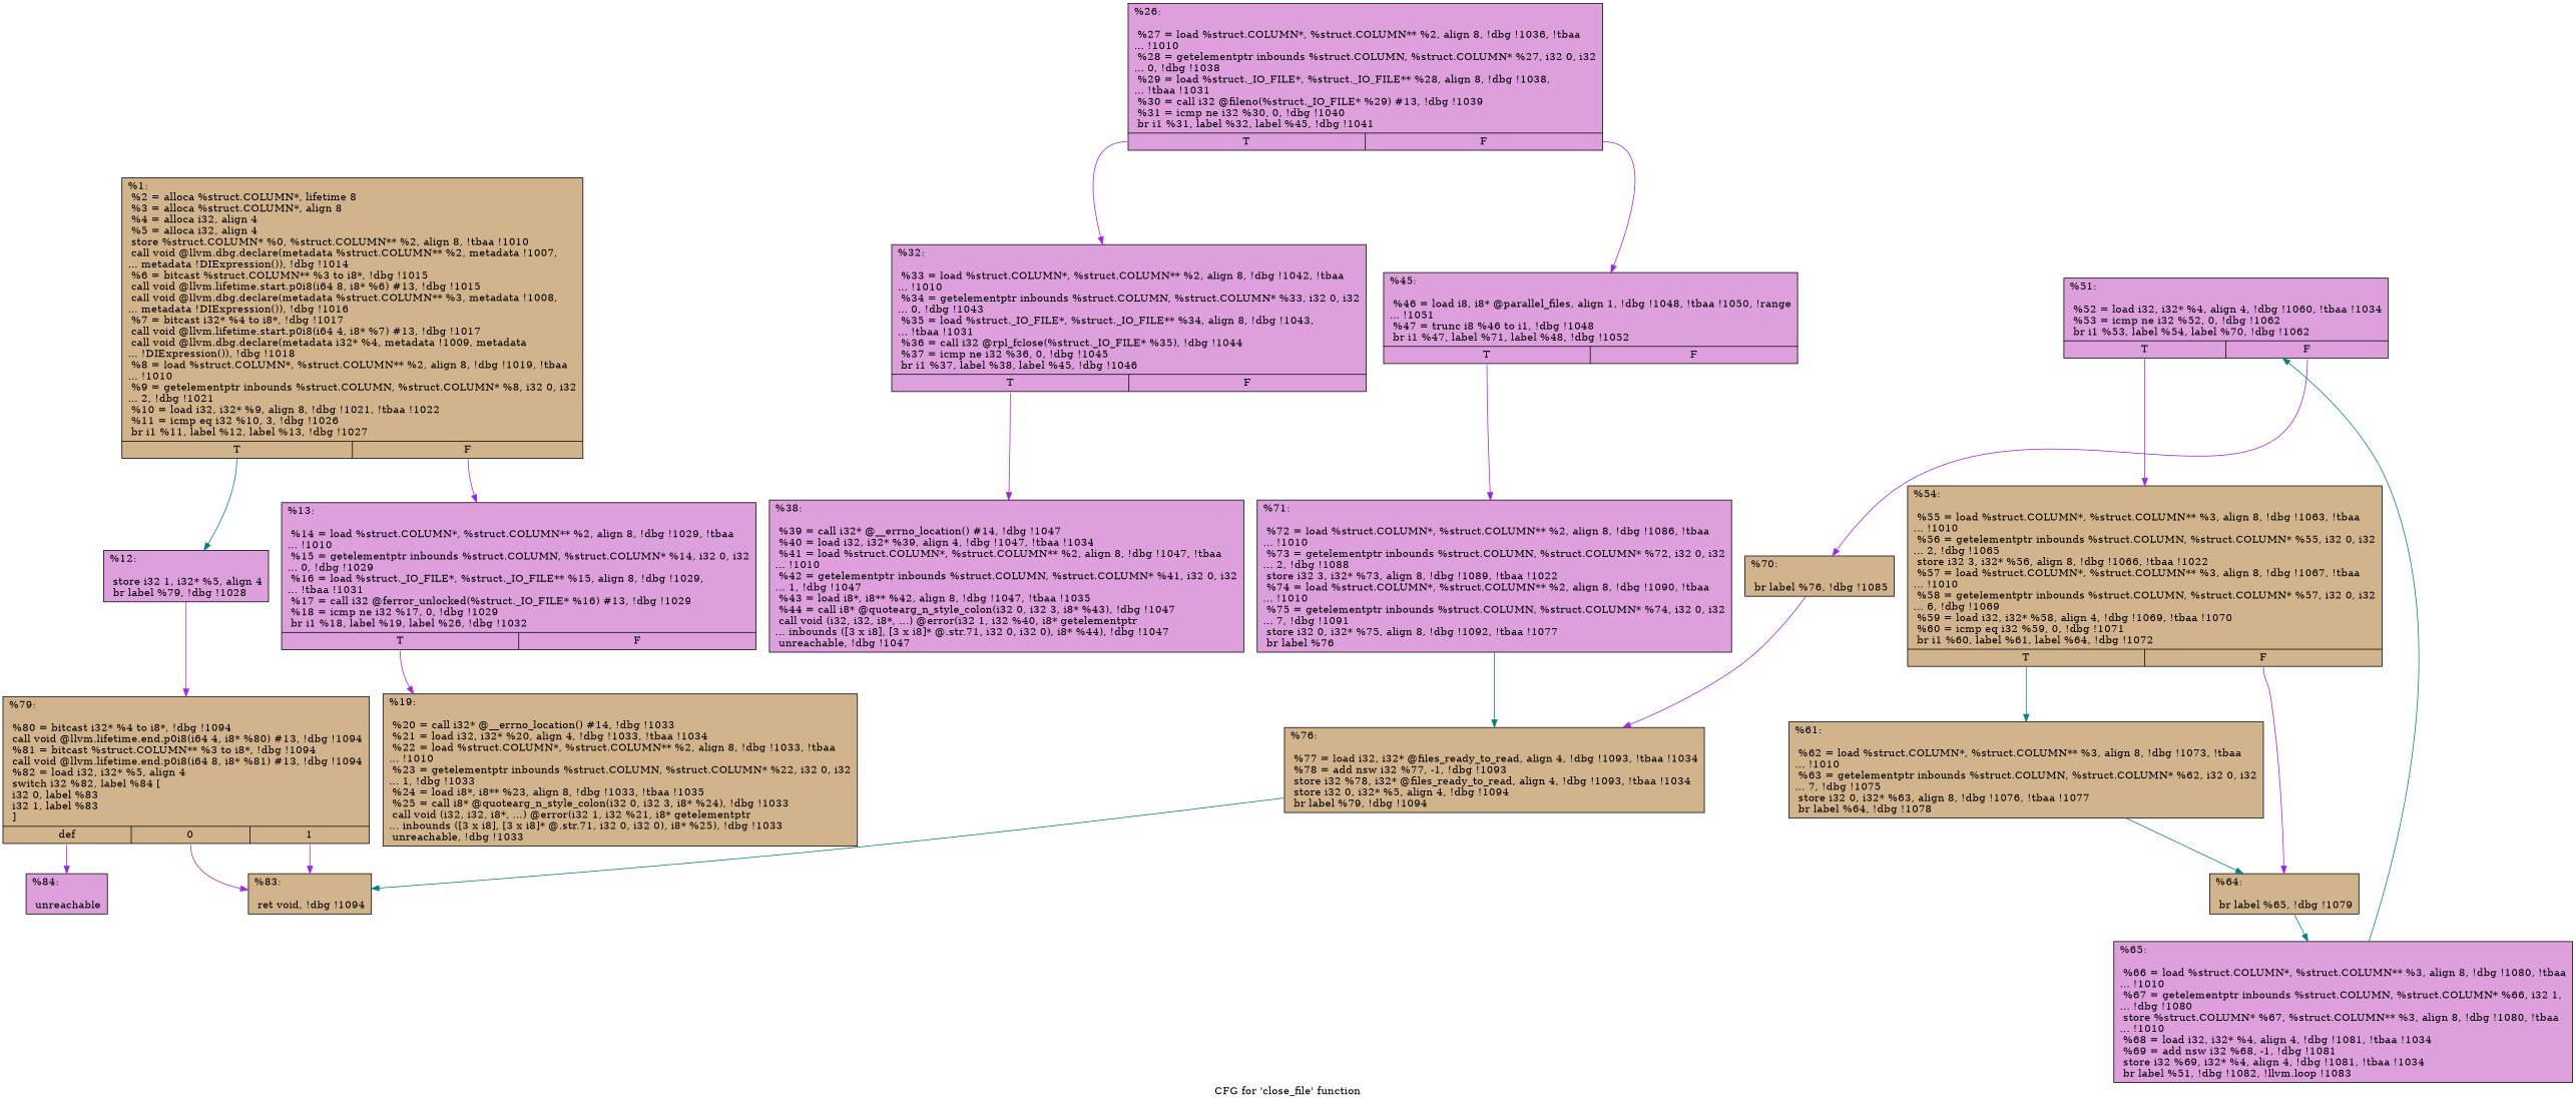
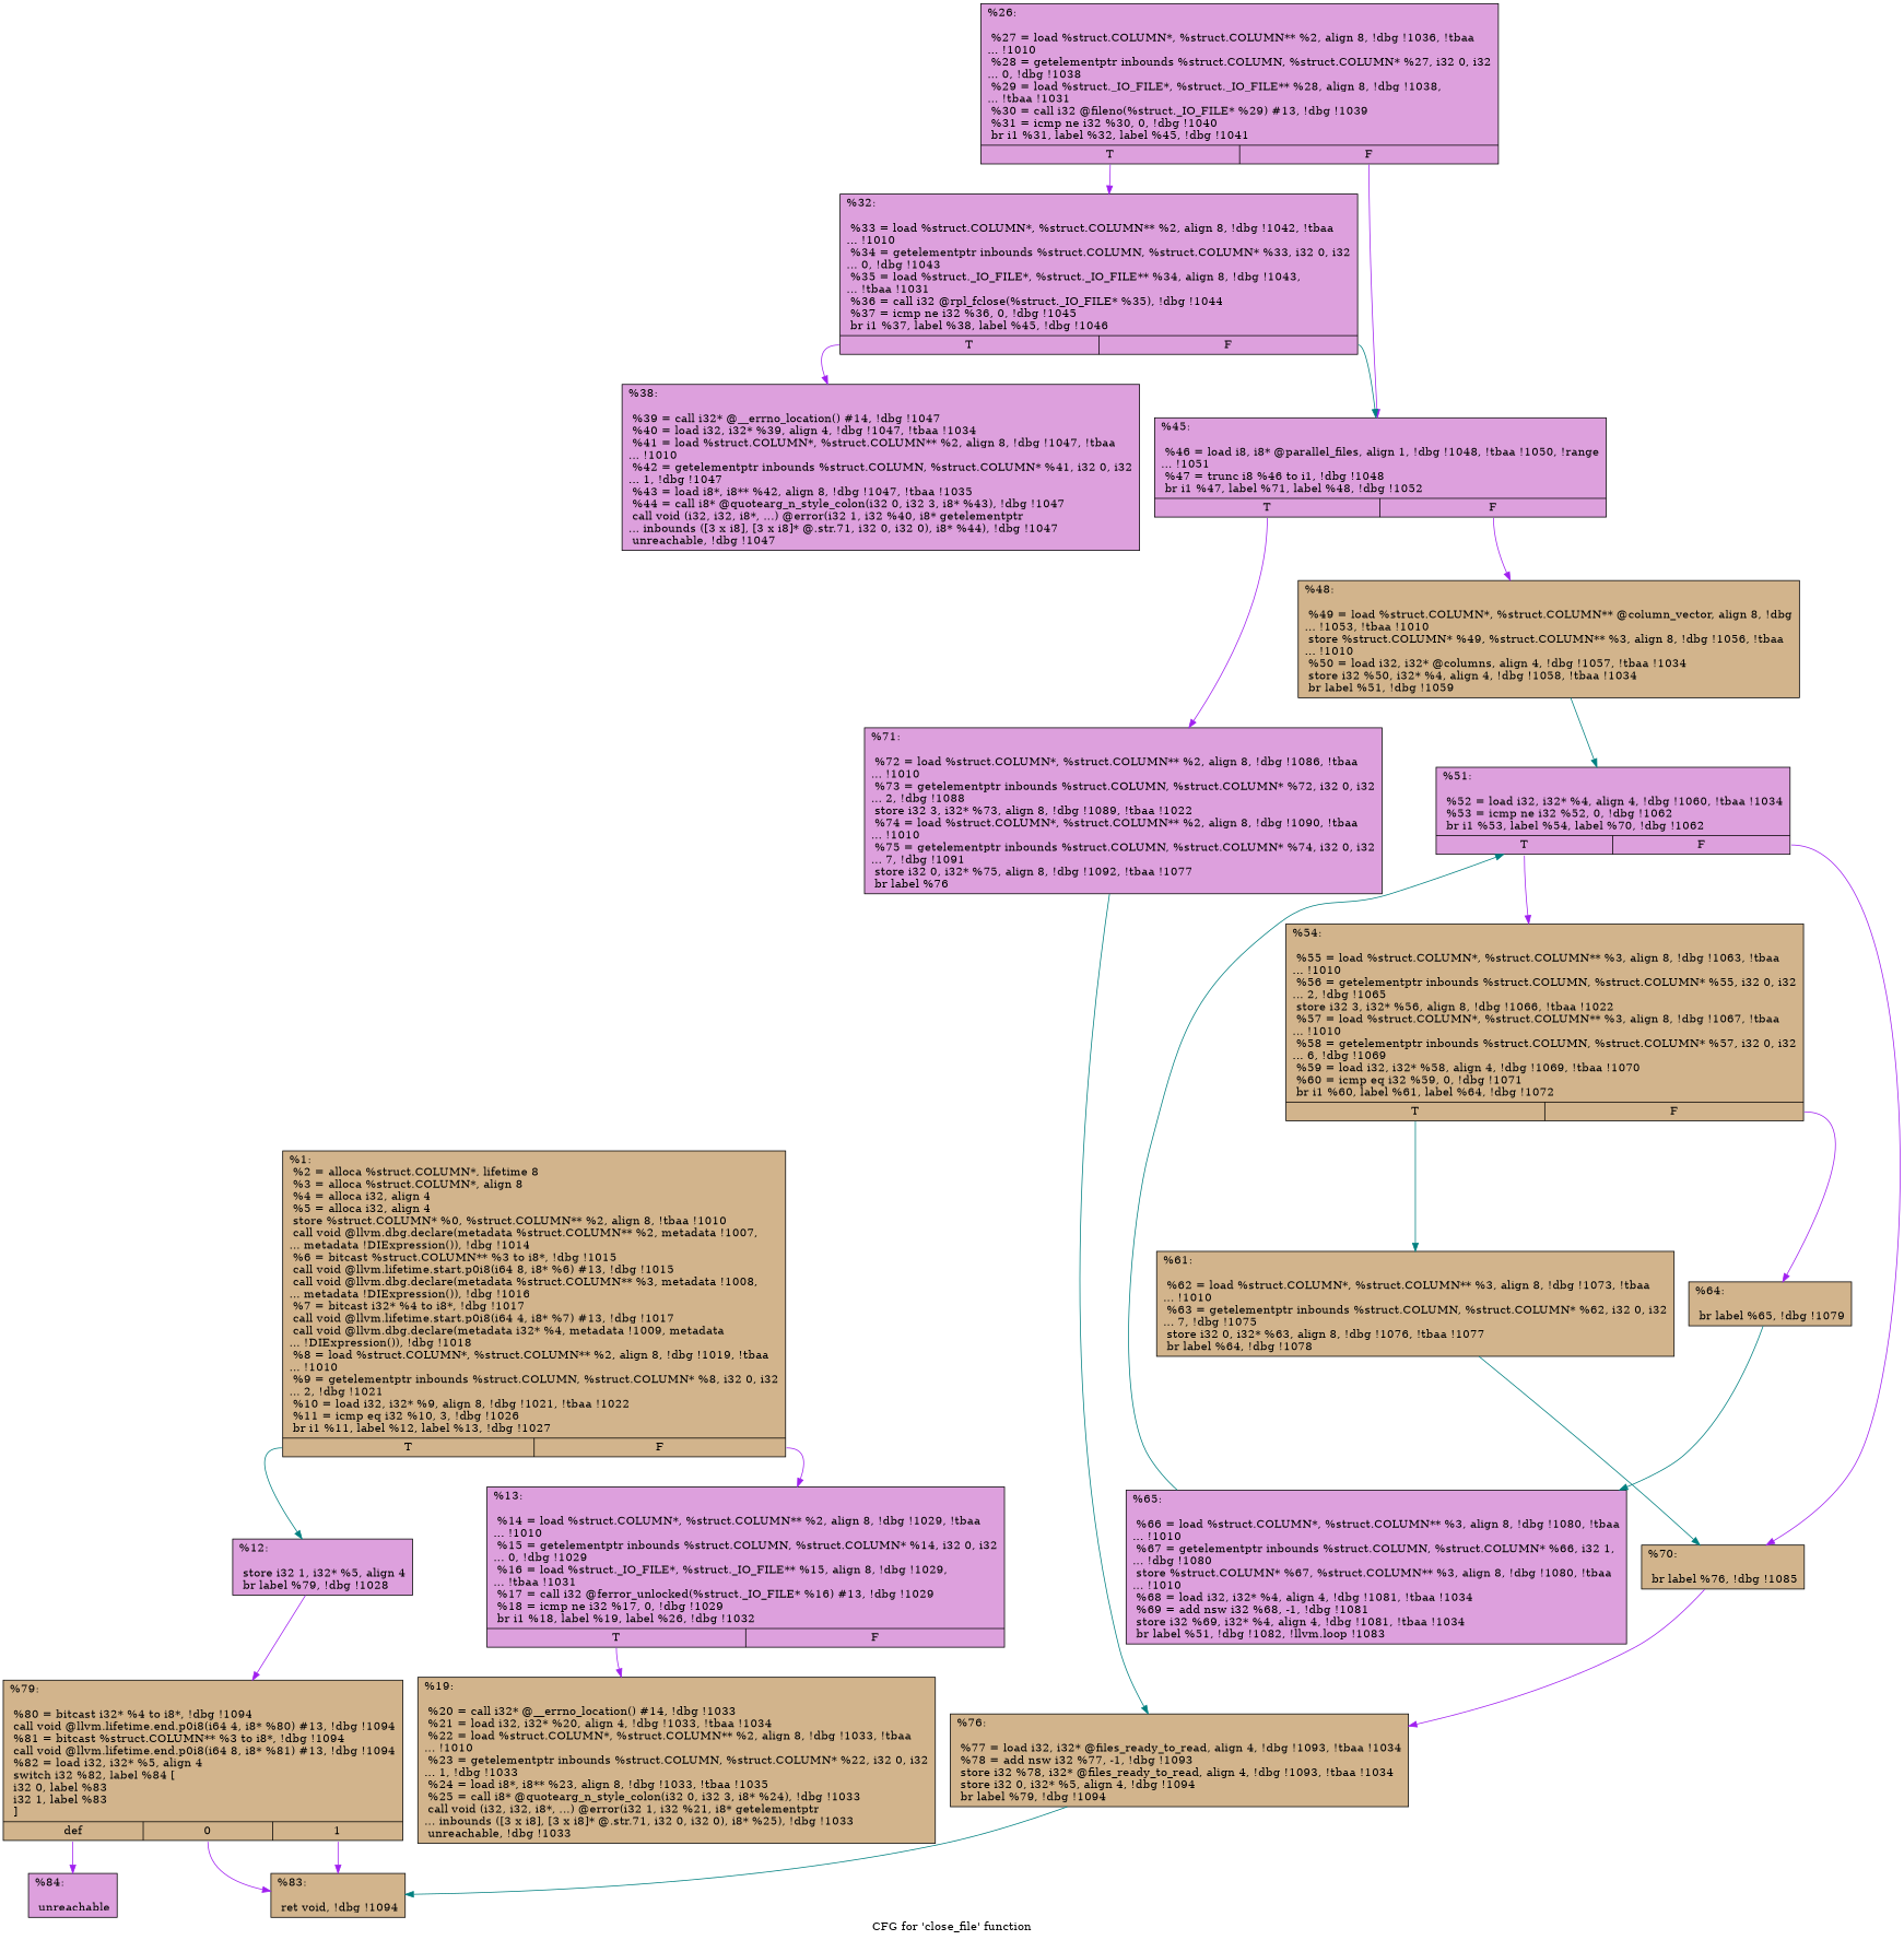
  digraph {
    label="CFG for 'close_file' function"
    node [fillcolor=tan shape=record style=filled]
    edge [color=purple]
    n1 [label="{%1:\l  %2 = alloca %struct.COLUMN*, lifetime 8\l  %3 = alloca %struct.COLUMN*, align 8\l  %4 = alloca i32, align 4\l  %5 = alloca i32, align 4\l  store %struct.COLUMN* %0, %struct.COLUMN** %2, align 8, !tbaa !1010\l  call void @llvm.dbg.declare(metadata %struct.COLUMN** %2, metadata !1007,\l... metadata !DIExpression()), !dbg !1014\l  %6 = bitcast %struct.COLUMN** %3 to i8*, !dbg !1015\l  call void @llvm.lifetime.start.p0i8(i64 8, i8* %6) #13, !dbg !1015\l  call void @llvm.dbg.declare(metadata %struct.COLUMN** %3, metadata !1008,\l... metadata !DIExpression()), !dbg !1016\l  %7 = bitcast i32* %4 to i8*, !dbg !1017\l  call void @llvm.lifetime.start.p0i8(i64 4, i8* %7) #13, !dbg !1017\l  call void @llvm.dbg.declare(metadata i32* %4, metadata !1009, metadata\l... !DIExpression()), !dbg !1018\l  %8 = load %struct.COLUMN*, %struct.COLUMN** %2, align 8, !dbg !1019, !tbaa\l... !1010\l  %9 = getelementptr inbounds %struct.COLUMN, %struct.COLUMN* %8, i32 0, i32\l... 2, !dbg !1021\l  %10 = load i32, i32* %9, align 8, !dbg !1021, !tbaa !1022\l  %11 = icmp eq i32 %10, 3, !dbg !1026\l  br i1 %11, label %12, label %13, !dbg !1027\l|{<s0>T|<s1>F}}"]
    n2 [fillcolor=plum label="{%12:\l\l  store i32 1, i32* %5, align 4\l  br label %79, !dbg !1028\l}"]
    n3 [fillcolor=plum label="{%13:\l\l  %14 = load %struct.COLUMN*, %struct.COLUMN** %2, align 8, !dbg !1029, !tbaa\l... !1010\l  %15 = getelementptr inbounds %struct.COLUMN, %struct.COLUMN* %14, i32 0, i32\l... 0, !dbg !1029\l  %16 = load %struct._IO_FILE*, %struct._IO_FILE** %15, align 8, !dbg !1029,\l... !tbaa !1031\l  %17 = call i32 @ferror_unlocked(%struct._IO_FILE* %16) #13, !dbg !1029\l  %18 = icmp ne i32 %17, 0, !dbg !1029\l  br i1 %18, label %19, label %26, !dbg !1032\l|{<s0>T|<s1>F}}"]
    n4 [label="{%79:\l\l  %80 = bitcast i32* %4 to i8*, !dbg !1094\l  call void @llvm.lifetime.end.p0i8(i64 4, i8* %80) #13, !dbg !1094\l  %81 = bitcast %struct.COLUMN** %3 to i8*, !dbg !1094\l  call void @llvm.lifetime.end.p0i8(i64 8, i8* %81) #13, !dbg !1094\l  %82 = load i32, i32* %5, align 4\l  switch i32 %82, label %84 [\l    i32 0, label %83\l    i32 1, label %83\l  ]\l|{<s0>def|<s1>0|<s2>1}}"]
    n5 [label="{%19:\l\l  %20 = call i32* @__errno_location() #14, !dbg !1033\l  %21 = load i32, i32* %20, align 4, !dbg !1033, !tbaa !1034\l  %22 = load %struct.COLUMN*, %struct.COLUMN** %2, align 8, !dbg !1033, !tbaa\l... !1010\l  %23 = getelementptr inbounds %struct.COLUMN, %struct.COLUMN* %22, i32 0, i32\l... 1, !dbg !1033\l  %24 = load i8*, i8** %23, align 8, !dbg !1033, !tbaa !1035\l  %25 = call i8* @quotearg_n_style_colon(i32 0, i32 3, i8* %24), !dbg !1033\l  call void (i32, i32, i8*, ...) @error(i32 1, i32 %21, i8* getelementptr\l... inbounds ([3 x i8], [3 x i8]* @.str.71, i32 0, i32 0), i8* %25), !dbg !1033\l  unreachable, !dbg !1033\l}"]
    n6 [fillcolor=plum label="{%84:\l\l  unreachable\l}"]
    n7 [label="{%83:\l\l  ret void, !dbg !1094\l}"]
    n8 [fillcolor=plum label="{%26:\l\l  %27 = load %struct.COLUMN*, %struct.COLUMN** %2, align 8, !dbg !1036, !tbaa\l... !1010\l  %28 = getelementptr inbounds %struct.COLUMN, %struct.COLUMN* %27, i32 0, i32\l... 0, !dbg !1038\l  %29 = load %struct._IO_FILE*, %struct._IO_FILE** %28, align 8, !dbg !1038,\l... !tbaa !1031\l  %30 = call i32 @fileno(%struct._IO_FILE* %29) #13, !dbg !1039\l  %31 = icmp ne i32 %30, 0, !dbg !1040\l  br i1 %31, label %32, label %45, !dbg !1041\l|{<s0>T|<s1>F}}"]
    n9 [fillcolor=plum label="{%32:\l\l  %33 = load %struct.COLUMN*, %struct.COLUMN** %2, align 8, !dbg !1042, !tbaa\l... !1010\l  %34 = getelementptr inbounds %struct.COLUMN, %struct.COLUMN* %33, i32 0, i32\l... 0, !dbg !1043\l  %35 = load %struct._IO_FILE*, %struct._IO_FILE** %34, align 8, !dbg !1043,\l... !tbaa !1031\l  %36 = call i32 @rpl_fclose(%struct._IO_FILE* %35), !dbg !1044\l  %37 = icmp ne i32 %36, 0, !dbg !1045\l  br i1 %37, label %38, label %45, !dbg !1046\l|{<s0>T|<s1>F}}"]
    n10 [fillcolor=plum label="{%45:\l\l  %46 = load i8, i8* @parallel_files, align 1, !dbg !1048, !tbaa !1050, !range\l... !1051\l  %47 = trunc i8 %46 to i1, !dbg !1048\l  br i1 %47, label %71, label %48, !dbg !1052\l|{<s0>T|<s1>F}}"]
    n11 [fillcolor=plum label="{%38:\l\l  %39 = call i32* @__errno_location() #14, !dbg !1047\l  %40 = load i32, i32* %39, align 4, !dbg !1047, !tbaa !1034\l  %41 = load %struct.COLUMN*, %struct.COLUMN** %2, align 8, !dbg !1047, !tbaa\l... !1010\l  %42 = getelementptr inbounds %struct.COLUMN, %struct.COLUMN* %41, i32 0, i32\l... 1, !dbg !1047\l  %43 = load i8*, i8** %42, align 8, !dbg !1047, !tbaa !1035\l  %44 = call i8* @quotearg_n_style_colon(i32 0, i32 3, i8* %43), !dbg !1047\l  call void (i32, i32, i8*, ...) @error(i32 1, i32 %40, i8* getelementptr\l... inbounds ([3 x i8], [3 x i8]* @.str.71, i32 0, i32 0), i8* %44), !dbg !1047\l  unreachable, !dbg !1047\l}"]
    n12 [fillcolor=plum label="{%71:\l\l  %72 = load %struct.COLUMN*, %struct.COLUMN** %2, align 8, !dbg !1086, !tbaa\l... !1010\l  %73 = getelementptr inbounds %struct.COLUMN, %struct.COLUMN* %72, i32 0, i32\l... 2, !dbg !1088\l  store i32 3, i32* %73, align 8, !dbg !1089, !tbaa !1022\l  %74 = load %struct.COLUMN*, %struct.COLUMN** %2, align 8, !dbg !1090, !tbaa\l... !1010\l  %75 = getelementptr inbounds %struct.COLUMN, %struct.COLUMN* %74, i32 0, i32\l... 7, !dbg !1091\l  store i32 0, i32* %75, align 8, !dbg !1092, !tbaa !1077\l  br label %76\l}"]
+   n13 [label="{%48:\l\l  %49 = load %struct.COLUMN*, %struct.COLUMN** @column_vector, align 8, !dbg\l... !1053, !tbaa !1010\l  store %struct.COLUMN* %49, %struct.COLUMN** %3, align 8, !dbg !1056, !tbaa\l... !1010\l  %50 = load i32, i32* @columns, align 4, !dbg !1057, !tbaa !1034\l  store i32 %50, i32* %4, align 4, !dbg !1058, !tbaa !1034\l  br label %51, !dbg !1059\l}"]
    n14 [label="{%76:\l\l  %77 = load i32, i32* @files_ready_to_read, align 4, !dbg !1093, !tbaa !1034\l  %78 = add nsw i32 %77, -1, !dbg !1093\l  store i32 %78, i32* @files_ready_to_read, align 4, !dbg !1093, !tbaa !1034\l  store i32 0, i32* %5, align 4, !dbg !1094\l  br label %79, !dbg !1094\l}"]
    n15 [fillcolor=plum label="{%51:\l\l  %52 = load i32, i32* %4, align 4, !dbg !1060, !tbaa !1034\l  %53 = icmp ne i32 %52, 0, !dbg !1062\l  br i1 %53, label %54, label %70, !dbg !1062\l|{<s0>T|<s1>F}}"]
    n16 [label="{%54:\l\l  %55 = load %struct.COLUMN*, %struct.COLUMN** %3, align 8, !dbg !1063, !tbaa\l... !1010\l  %56 = getelementptr inbounds %struct.COLUMN, %struct.COLUMN* %55, i32 0, i32\l... 2, !dbg !1065\l  store i32 3, i32* %56, align 8, !dbg !1066, !tbaa !1022\l  %57 = load %struct.COLUMN*, %struct.COLUMN** %3, align 8, !dbg !1067, !tbaa\l... !1010\l  %58 = getelementptr inbounds %struct.COLUMN, %struct.COLUMN* %57, i32 0, i32\l... 6, !dbg !1069\l  %59 = load i32, i32* %58, align 4, !dbg !1069, !tbaa !1070\l  %60 = icmp eq i32 %59, 0, !dbg !1071\l  br i1 %60, label %61, label %64, !dbg !1072\l|{<s0>T|<s1>F}}"]
    n17 [label="{%70:\l\l  br label %76, !dbg !1085\l}"]
    n18 [label="{%61:\l\l  %62 = load %struct.COLUMN*, %struct.COLUMN** %3, align 8, !dbg !1073, !tbaa\l... !1010\l  %63 = getelementptr inbounds %struct.COLUMN, %struct.COLUMN* %62, i32 0, i32\l... 7, !dbg !1075\l  store i32 0, i32* %63, align 8, !dbg !1076, !tbaa !1077\l  br label %64, !dbg !1078\l}"]
    n19 [label="{%64:\l\l  br label %65, !dbg !1079\l}"]
    n20 [fillcolor=plum label="{%65:\l\l  %66 = load %struct.COLUMN*, %struct.COLUMN** %3, align 8, !dbg !1080, !tbaa\l... !1010\l  %67 = getelementptr inbounds %struct.COLUMN, %struct.COLUMN* %66, i32 1,\l... !dbg !1080\l  store %struct.COLUMN* %67, %struct.COLUMN** %3, align 8, !dbg !1080, !tbaa\l... !1010\l  %68 = load i32, i32* %4, align 4, !dbg !1081, !tbaa !1034\l  %69 = add nsw i32 %68, -1, !dbg !1081\l  store i32 %69, i32* %4, align 4, !dbg !1081, !tbaa !1034\l  br label %51, !dbg !1082, !llvm.loop !1083\l}"]
    n1 -> n2 [color=teal tailport=s0]
    n1 -> n3 [tailport=s1]
    n2 -> n4
    n3 -> n5 [tailport=s0]
    n4 -> n6 [tailport=s0]
    n4 -> n7 [tailport=s1]
    n4 -> n7 [tailport=s2]
    n8 -> n9 [tailport=s0]
    n8 -> n10 [tailport=s1]
+   n9 -> n10 [color=teal tailport=s1]
    n9 -> n11 [tailport=s0]
    n10 -> n12 [tailport=s0]
+   n10 -> n13 [tailport=s1]
    n12 -> n14 [color=teal]
+   n13 -> n15 [color=teal]
    n14 -> n7 [color=teal]
    n15 -> n16 [tailport=s0]
    n15 -> n17 [tailport=s1]
    n16 -> n18 [color=teal tailport=s0]
    n16 -> n19 [tailport=s1]
    n17 -> n14
-   n18 -> n19 [color=teal]
+   n18 -> n17 [color=teal]
    n19 -> n20 [color=teal]
    n20 -> n15 [color=teal]
  }
